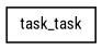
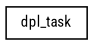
  digraph {
    rankdir=LR
    fontname="Roboto Condensed"
-   n1 [color=black fillcolor=white fontname="Roboto Condensed" fontsize=10 height=0.2 label=task_task shape=record style=filled width=0.4]
+   n1 [color=black fillcolor=white fontname="Roboto Condensed" fontsize=10 height=0.2 label=dpl_task shape=record style=filled width=0.4]
  }
